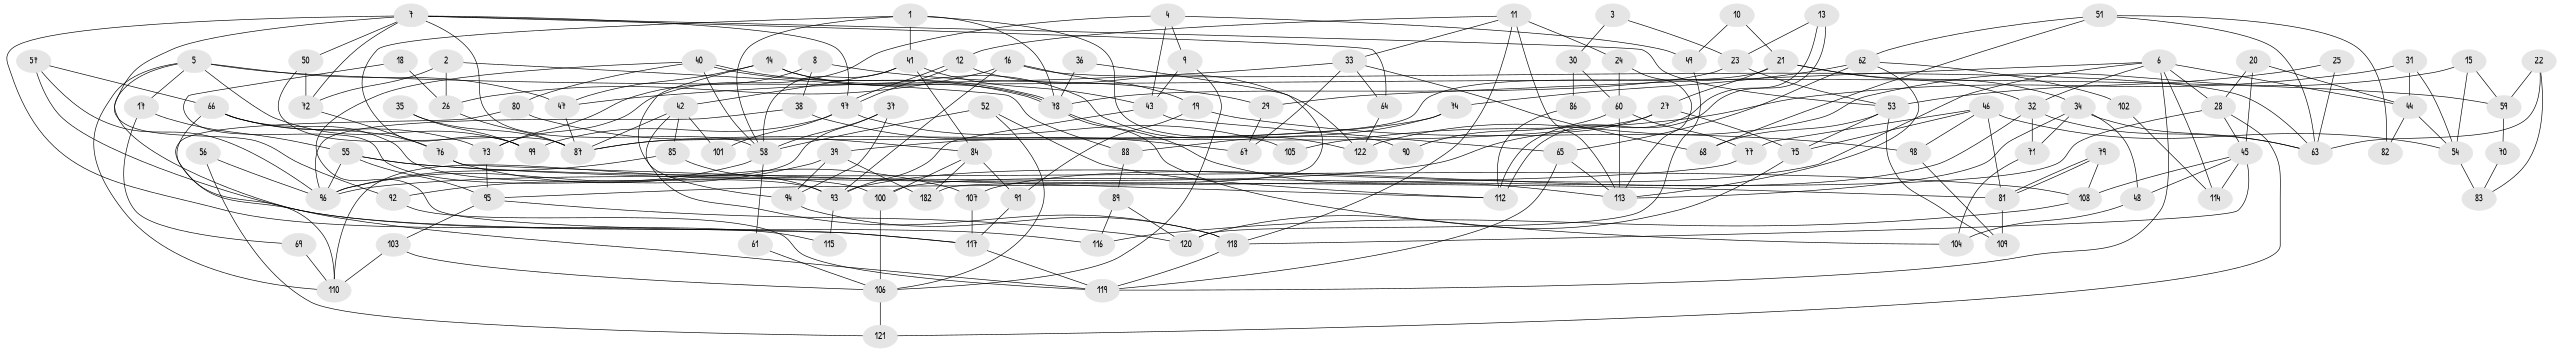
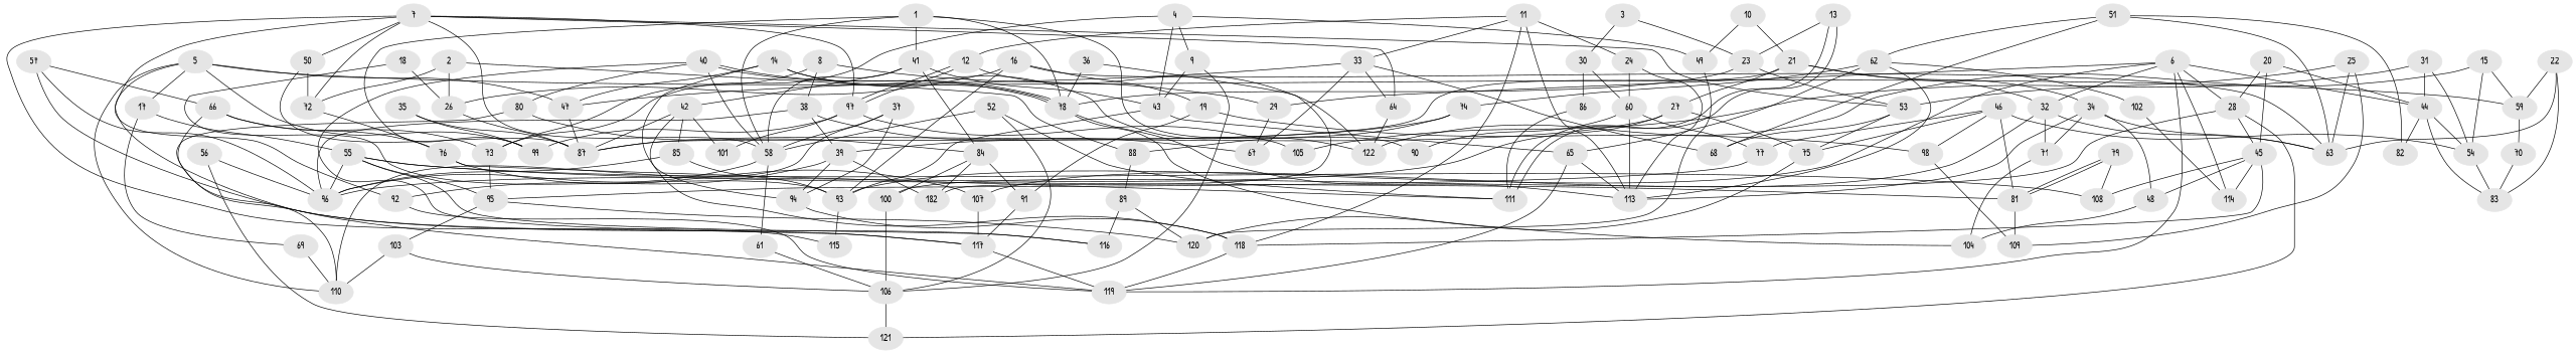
  graph {
    fontname="Patrick Hand"
    node [color=gray90 fontname="Patrick Hand" style=filled]
    edge [fontname="Patrick Hand"]
    1
    41
    58
    78
    90
    99
    43
    42
    84
    96
    61
    113
    104
    2
    26
    72
    88
    87
    76
    89
    3
    23
    30
    53
    60
    86
    4
    9
    49
    73
    106
    93
    65
    120
    95
    5
    17
    47
    59
    110
    117
    55
    69
    70
    119
    6
    28
    29
    32
    44
    114
    45
    100
    121
    67
    63
    71
    107
    54
    83
    82
    115
    7
    50
    64
    92
    97
    75
    68
    122
    105
    101
    8
    38
    39
    10
    21
    27
    34
    11
    12
    24
    33
    118
    13
-   111 [label=112]
+   111
    14
    94
    15
    16
    19
    91
    98
    108
    81
    18
    109
    20
    48
    22
    77
    25
    n103 [label=182]
    31
    35
    36
    37
    40
    80
    85
    116
    46
    51
    62
    74
    102
    52
    103
    56
    57
    66
    79
    1 -- 41
    1 -- 58
    1 -- 78
    1 -- 90
    1 -- 99
    41 -- 58
    41 -- 43
    41 -- 42
    41 -- 84
    58 -- 96
    58 -- 61
    78 -- 113
    78 -- 104
    43 -- 93
    43 -- 65
    42 -- 87
    42 -- 101
    42 -- 118
    42 -- 85
    84 -- 100
    84 -- 91
    84 -- n103
    61 -- 106
    2 -- 26
    2 -- 72
    2 -- 88
    26 -- 87
    72 -- 76
    88 -- 89
    76 -- 107
    76 -- 111
    89 -- 120
    89 -- 116
    3 -- 23
    3 -- 30
    23 -- 78
    23 -- 53
    30 -- 60
    30 -- 86
    53 -- 75
    53 -- 68
    60 -- 90
    60 -- 113
    60 -- 77
    86 -- 111
    4 -- 43
    4 -- 9
    4 -- 49
    4 -- 73
    9 -- 43
    9 -- 106
    49 -- 120
    73 -- 95
    106 -- 121
    93 -- 115
    65 -- 113
    65 -- 119
    95 -- 120
    95 -- 103
    5 -- 99
    5 -- 17
    5 -- 47
    5 -- 59
    5 -- 110
    5 -- 117
    17 -- 55
    17 -- 69
    47 -- 87
    59 -- 70
    117 -- 119
    55 -- 96
    55 -- 95
    55 -- 108
    55 -- 81
    69 -- 110
    70 -- 83
    6 -- 93
    6 -- 119
    6 -- 28
    6 -- 29
    6 -- 32
    6 -- 44
    6 -- 114
    28 -- 45
    28 -- 100
    28 -- 121
    29 -- 67
    32 -- 63
    32 -- 71
    32 -- 107
    44 -- 54
+   44 -- 83
    44 -- 82
    45 -- 114
    45 -- 118
    45 -- 108
    45 -- 48
    100 -- 106
    71 -- 104
    107 -- 117
    54 -- 83
    7 -- 58
    7 -- 72
    7 -- 53
    7 -- 115
    7 -- 50
    7 -- 64
    7 -- 92
    7 -- 97
    50 -- 72
    50 -- 87
    64 -- 122
    92 -- 119
    97 -- 99
    97 -- 105
    97 -- 101
    75 -- 120
    8 -- 73
    8 -- 29
    8 -- 38
    38 -- 96
    38 -- 67
+   38 -- 39
    39 -- 92
    39 -- 94
    39 -- n103
    10 -- 49
    10 -- 21
    21 -- 87
    21 -- 32
    21 -- 27
    21 -- 34
    27 -- 96
    27 -- 75
    27 -- 39
    34 -- 113
    34 -- 63
    34 -- 71
    34 -- 48
    11 -- 113
    11 -- 12
    11 -- 24
    11 -- 33
    11 -- 118
    12 -- 97
    12 -- 97
    12 -- 122
    24 -- 113
    24 -- 60
    33 -- 47
    33 -- 67
    33 -- 64
    33 -- 68
    118 -- 119
    13 -- 23
    13 -- 111
    13 -- 111
    14 -- 78
    14 -- 47
    14 -- 122
    14 -- 94
    94 -- 118
    15 -- 59
    15 -- 54
    15 -- 122
    16 -- 26
    16 -- 93
    16 -- 63
    16 -- 19
    19 -- 91
    19 -- 98
    91 -- 117
    98 -- 109
-   108 -- 116
+   55 -- 116
    81 -- 109
    18 -- 26
    18 -- 93
    20 -- 28
    20 -- 44
    20 -- 45
    48 -- 104
    22 -- 59
    22 -- 63
    22 -- 83
    77 -- 95
    25 -- 53
    25 -- 63
-   53 -- 109
+   25 -- 109
    31 -- 44
    31 -- 54
    31 -- 105
    35 -- 99
    35 -- 87
    36 -- 78
    36 -- n103
    37 -- 58
    37 -- 110
    37 -- 94
    40 -- 58
    40 -- 78
    40 -- 78
    40 -- 117
    40 -- 80
    80 -- 84
    80 -- 110
    85 -- 96
    85 -- 93
    46 -- 54
    46 -- 75
    46 -- 98
    46 -- 81
    46 -- 77
    51 -- 63
    51 -- 82
    51 -- 68
    51 -- 62
    62 -- 113
    62 -- 65
    62 -- 74
    62 -- 102
    74 -- 88
    74 -- 87
    102 -- 114
    52 -- 58
    52 -- 106
    52 -- 111
    103 -- 106
    103 -- 110
    56 -- 96
    56 -- 121
    57 -- 96
    57 -- 116
    57 -- 66
    66 -- 76
    66 -- 73
    66 -- 119
-   66 -- 100
    79 -- 108
    79 -- 81
    79 -- 81
  }
